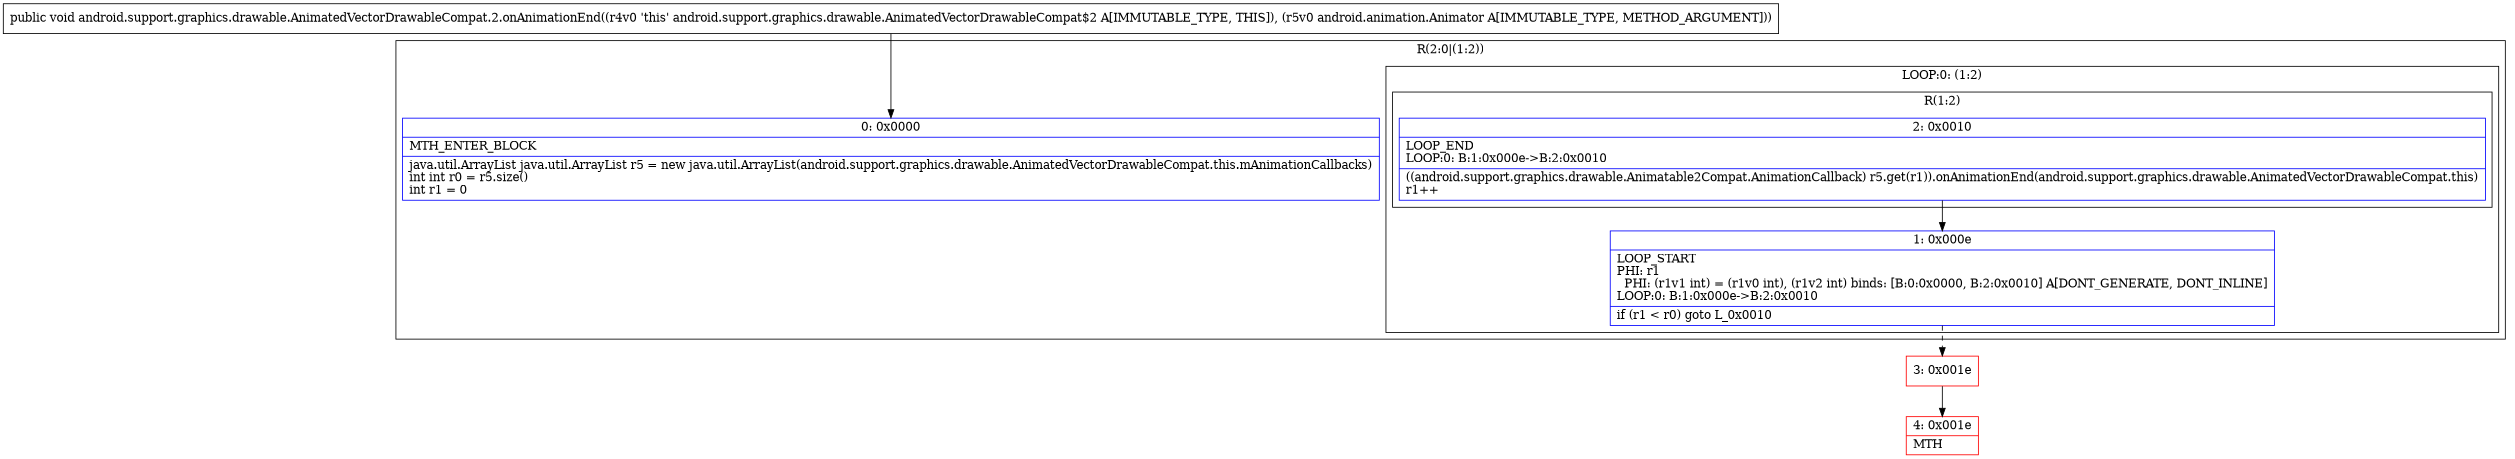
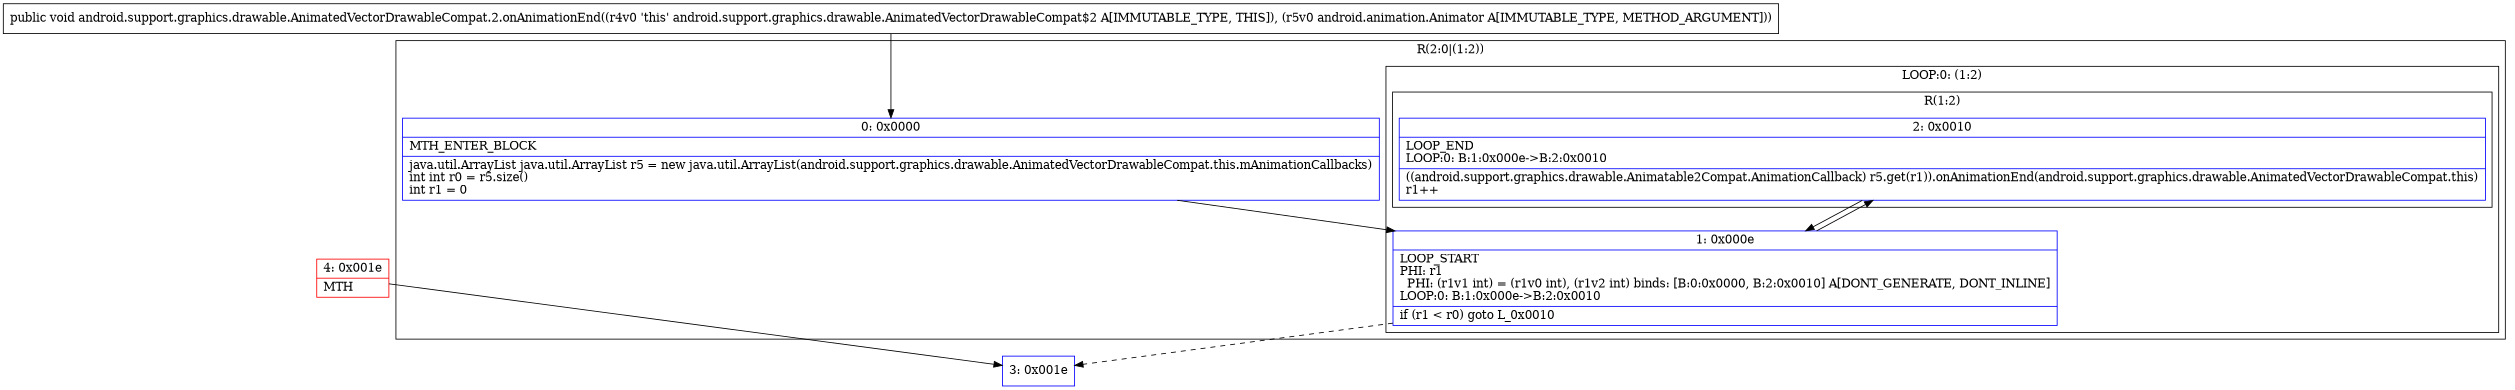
  digraph {
    node [color=blue shape=record]
    n1 [label="{2\:\ 0x0010|LOOP_END\lLOOP:0: B:1:0x000e\-\>B:2:0x0010\l|((android.support.graphics.drawable.Animatable2Compat.AnimationCallback) r5.get(r1)).onAnimationEnd(android.support.graphics.drawable.AnimatedVectorDrawableCompat.this)\lr1++\l}"]
    n2 [label="{1\:\ 0x000e|LOOP_START\lPHI: r1 \l  PHI: (r1v1 int) = (r1v0 int), (r1v2 int) binds: [B:0:0x0000, B:2:0x0010] A[DONT_GENERATE, DONT_INLINE]\lLOOP:0: B:1:0x000e\-\>B:2:0x0010\l|if (r1 \< r0) goto L_0x0010\l}"]
    n3 [label="{0\:\ 0x0000|MTH_ENTER_BLOCK\l|java.util.ArrayList java.util.ArrayList r5 = new java.util.ArrayList(android.support.graphics.drawable.AnimatedVectorDrawableCompat.this.mAnimationCallbacks)\lint int r0 = r5.size()\lint r1 = 0\l}"]
-   n4 [color=red label="{3\:\ 0x001e}"]
+   n4 [label="{3\:\ 0x001e}"]
    n5 [color=red label="{4\:\ 0x001e|MTH\l}"]
    n6 [label="{public void android.support.graphics.drawable.AnimatedVectorDrawableCompat.2.onAnimationEnd((r4v0 'this' android.support.graphics.drawable.AnimatedVectorDrawableCompat$2 A[IMMUTABLE_TYPE, THIS]), (r5v0 android.animation.Animator A[IMMUTABLE_TYPE, METHOD_ARGUMENT])) }" color=""]
    subgraph cluster_1 {
      label="R(2:0|(1:2))"
      n3
      subgraph cluster_2 {
        label="LOOP:0: (1:2)"
        n2
        subgraph cluster_3 {
          label="R(1:2)"
          n1
        }
      }
    }
    n1 -> n2
+   n2 -> n1
    n2 -> n4 [style=dashed]
-   n4 -> n5
+   n3 -> n2
+   n5 -> n4
    n6 -> n3
  }
